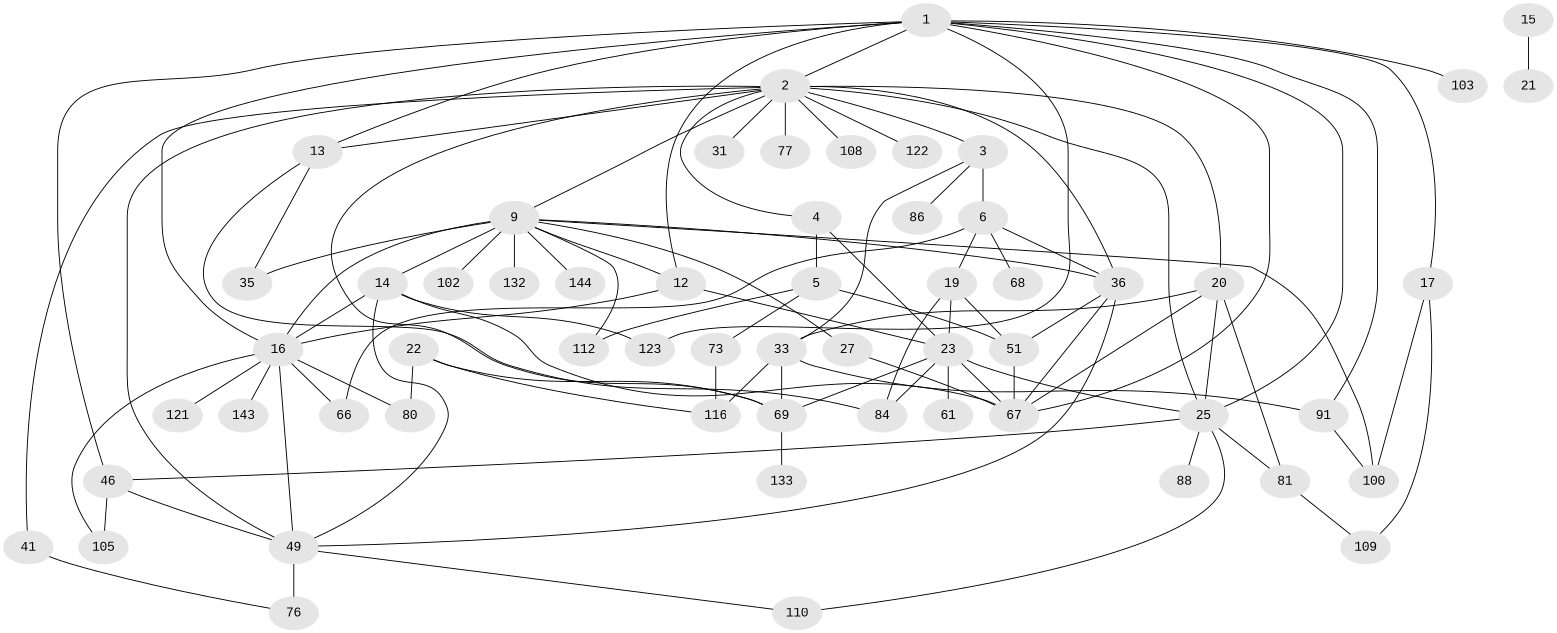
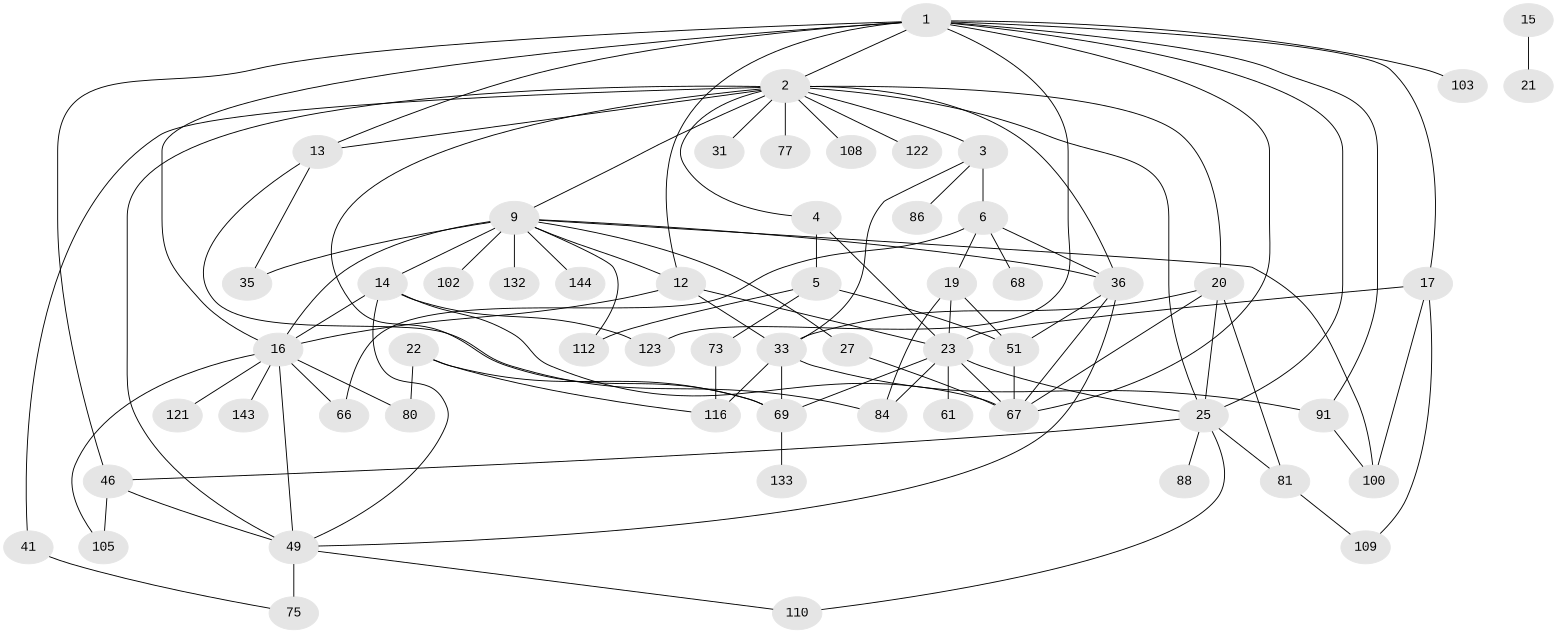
  graph {
    fontname="Liberation Mono"
    node [color=gray90 fontname="Liberation Mono" style=filled]
    edge [fontname="Liberation Mono"]
    1 [super="+78+32+10"]
    2 [super="+8"]
    12 [super="+87"]
    13 [super="+42+82"]
    16 [super="+117+60+56+45+34+58"]
    17 [super="+72"]
    25 [super="+74+29"]
    46 [super="+52"]
    67 [super="+134+146"]
    91
    103
    123
    3
    4 [super="+6+145"]
    9 [super="+11+90"]
    20 [super="+26"]
    31
    36 [super="+39+63+65+62"]
    41 [super="+97"]
    49 [super="+130+55+57+126+92"]
    69 [super="+89+124"]
    77 [super="+125"]
    108
    122
    33 [super="+50+47"]
    23 [super="+40+71"]
    35 [super="+59"]
    84 [super="+93"]
    15 [super="+118"]
    21 [super="+131"]
    66 [super="+70"]
    80 [super="+101"]
    105
    121
    143
    100 [super="+107"]
    109
    81 [super="+95"]
    88
    110 [super="+113"]
    n41 [label=6 super="+38"]
    86
    5
    14 [super="+24"]
    27
    102
    112
    132
    144
    51 [super="+104"]
-   76
+   76 [label=75]
    133
    19
    68
    116 [super="+141"]
    73
    61 [super="+114"]
    22
    1 -- 2
    1 -- 12
    1 -- 13
    1 -- 16 [weight=2]
    1 -- 17
    1 -- 25
    1 -- 46
    1 -- 67
    1 -- 91
    1 -- 103
    1 -- 123
    2 -- 13
    2 -- 25
    2 -- 3
    2 -- 4
    2 -- 9
    2 -- 20
    2 -- 31
    2 -- 36
    2 -- 41
    2 -- 49
    2 -- 69
    2 -- 77
    2 -- 108
    2 -- 122
    12 -- 16
+   12 -- 33
    12 -- 23
    13 -- 35
    13 -- 84
    16 -- 49 [weight=2]
    16 -- 66 [weight=2]
    16 -- 80 [weight=2]
    16 -- 105
    16 -- 121
    16 -- 143
+   17 -- 23
    17 -- 100
    17 -- 109
    25 -- 46
    25 -- 81
    25 -- 88
    25 -- 110
    46 -- 49
    46 -- 105
    91 -- 100
    3 -- 33
    3 -- n41
    3 -- 86
    4 -- 23
    4 -- 5
    9 -- 12
    9 -- 16 [weight=2]
    9 -- 36 [weight=2]
    9 -- 35
    9 -- 100
    9 -- 14 [weight=2]
    9 -- 27
    9 -- 102
    9 -- 112
    9 -- 132
    9 -- 144
    20 -- 25
    20 -- 67
    20 -- 33
    20 -- 81
    36 -- 67
    36 -- 49 [weight=2]
    36 -- 51
    41 -- 76
    49 -- 110
    49 -- 76 [weight=2]
    69 -- 133
    33 -- 91
    33 -- 69
    33 -- 116
    23 -- 25
    23 -- 67
    23 -- 69
    23 -- 84
    23 -- 61
    15 -- 21
    81 -- 109
    n41 -- 36
    n41 -- 66 [weight=2]
    n41 -- 19
    n41 -- 68
    5 -- 112
    5 -- 51
    5 -- 73
    14 -- 16
    14 -- 67
    14 -- 123
    14 -- 49
    27 -- 67
    51 -- 67
    19 -- 23
    19 -- 84
    19 -- 51
    73 -- 116
    22 -- 69
    22 -- 80
    22 -- 116
  }
